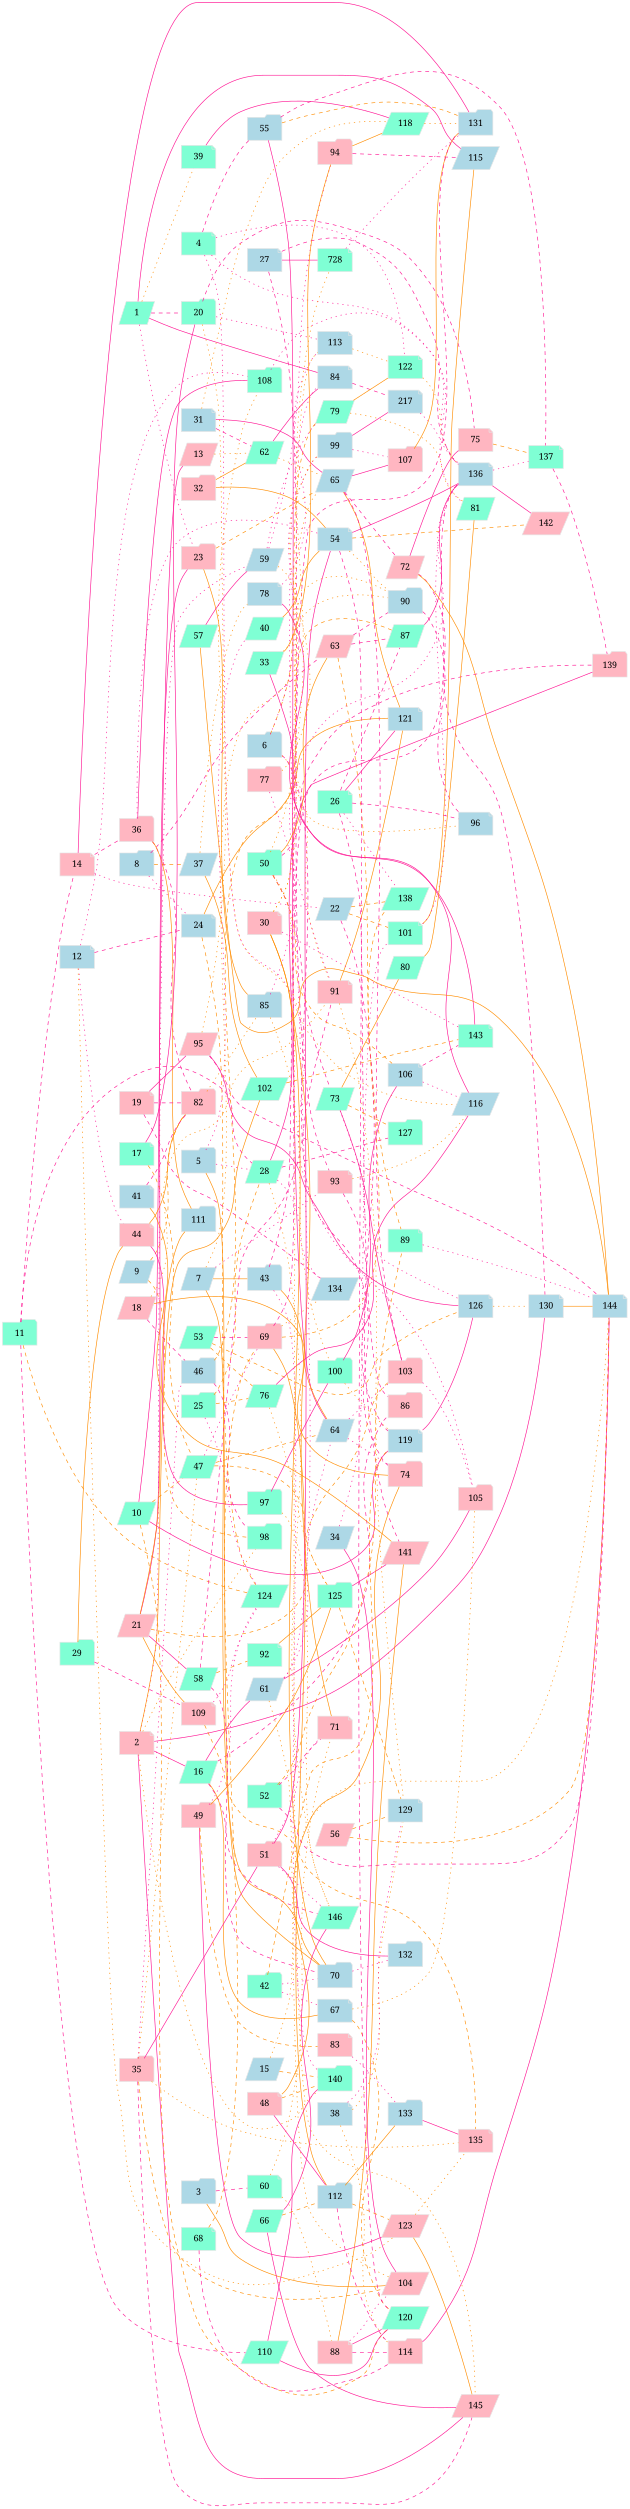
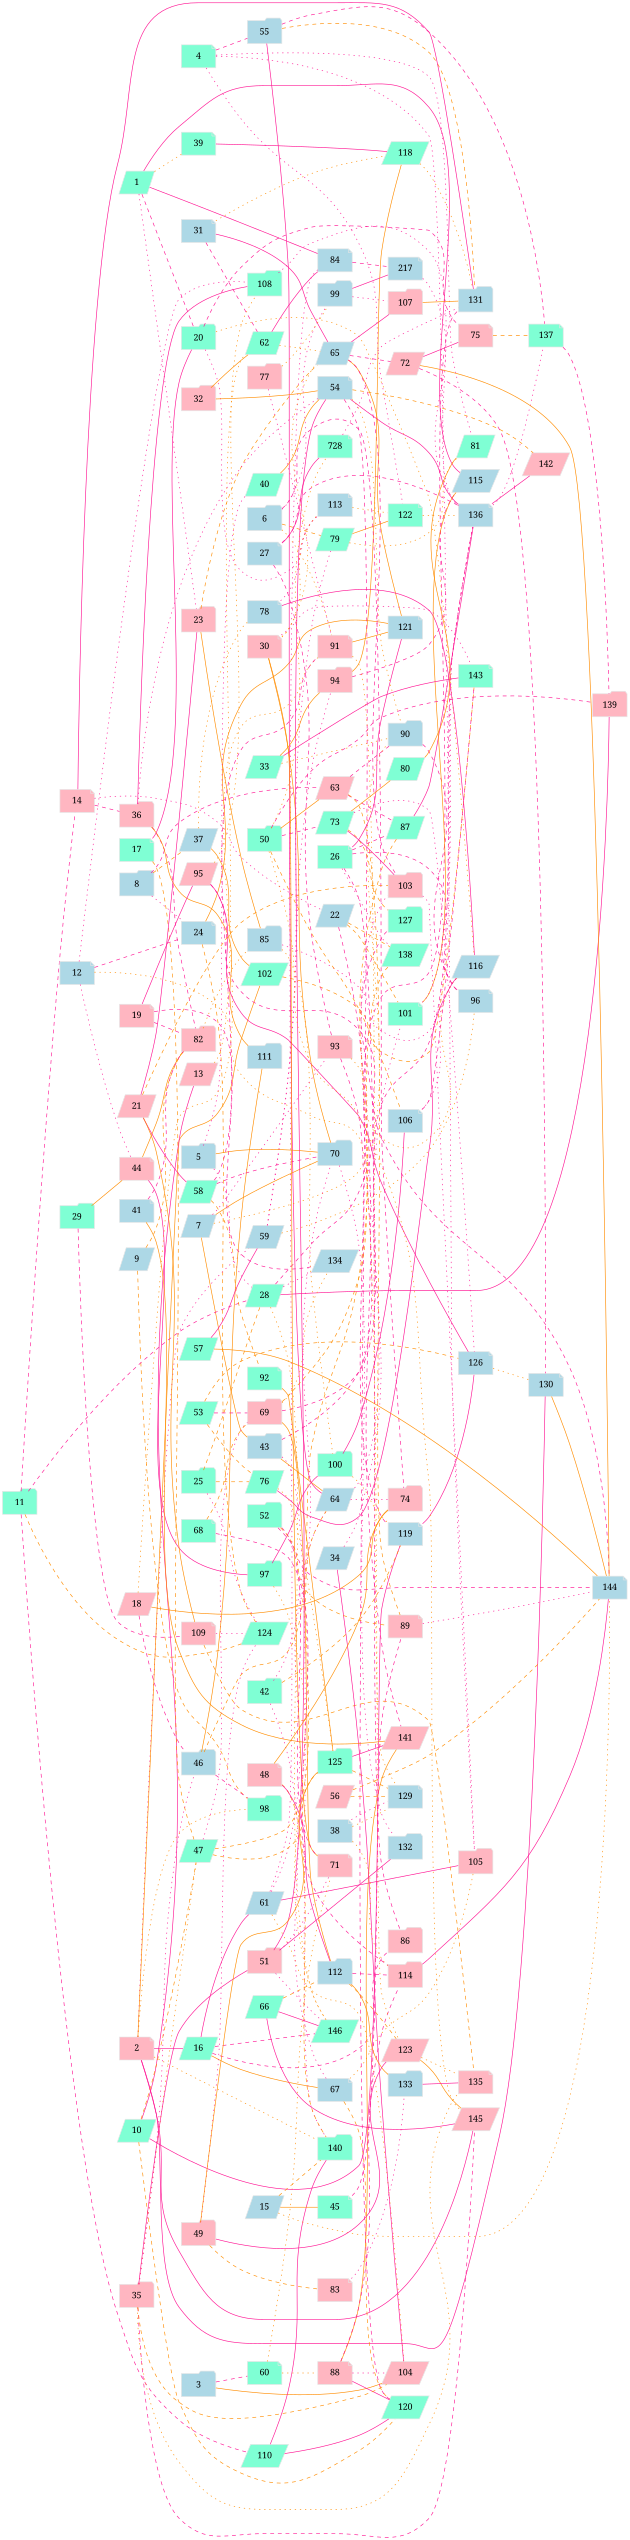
  graph {
    fontname="Noto Serif"
    rankdir=LR
    node [color=gray90 fillcolor=aquamarine fontname="Noto Serif" shape=parallelogram style=filled]
    edge [color=deeppink fontname="Noto Serif" style=dashed]
    20 [shape=folder]
    1
    23 [fillcolor=lightpink shape=folder]
    39 [shape=note]
    84 [fillcolor=lightblue shape=note]
    115 [fillcolor=lightblue]
    8 [fillcolor=lightblue shape=folder]
    24 [fillcolor=lightblue shape=note]
    37 [fillcolor=lightblue]
    63 [fillcolor=lightpink]
    75 [fillcolor=lightpink shape=note]
    113 [fillcolor=lightblue shape=note]
    116 [fillcolor=lightblue]
    65 [fillcolor=lightblue]
    85 [fillcolor=lightblue shape=folder]
    118
    n17 [fillcolor=lightblue label=217 shape=note]
    2 [fillcolor=lightpink shape=note]
    16
    59 [fillcolor=lightblue]
    98 [shape=folder]
    102
    130 [fillcolor=lightblue shape=note]
    140 [shape=folder]
    145 [fillcolor=lightpink]
    61 [fillcolor=lightblue]
    67 [fillcolor=lightblue shape=note]
    86 [fillcolor=lightpink shape=folder]
    146
    79
    96 [fillcolor=lightblue shape=note]
    94 [fillcolor=lightpink shape=folder]
    143 [shape=note]
    144 [fillcolor=lightblue shape=note]
    3 [fillcolor=lightblue shape=folder]
    60 [shape=note]
    104 [fillcolor=lightpink]
    71 [fillcolor=lightpink shape=note]
    88 [fillcolor=lightpink shape=note]
    4 [shape=note]
    55 [fillcolor=lightblue shape=folder]
    81
    105 [fillcolor=lightpink shape=folder]
    122 [shape=note]
    131 [fillcolor=lightblue shape=folder]
    64 [fillcolor=lightblue]
    137 [shape=note]
    136 [fillcolor=lightblue shape=note]
    5 [fillcolor=lightblue shape=folder]
    28
    40
    70 [fillcolor=lightblue shape=folder]
    134 [fillcolor=lightblue]
    127 [shape=folder]
    139 [fillcolor=lightpink shape=folder]
    54 [fillcolor=lightblue shape=note]
    132 [fillcolor=lightblue shape=folder]
    6 [fillcolor=lightblue shape=folder]
    74 [fillcolor=lightpink shape=folder]
    91 [fillcolor=lightpink shape=note]
    99 [fillcolor=lightblue shape=folder]
    121 [fillcolor=lightblue shape=note]
    129 [fillcolor=lightblue shape=note]
    107 [fillcolor=lightpink shape=folder]
    7 [fillcolor=lightblue]
    43 [fillcolor=lightblue shape=folder]
    90 [fillcolor=lightblue shape=folder]
    93 [fillcolor=lightpink shape=note]
    119 [fillcolor=lightblue shape=note]
    124
    78 [fillcolor=lightblue shape=note]
    87
-   89 [shape=note]
+   89 [fillcolor=lightpink shape=note]
    9 [fillcolor=lightblue]
    82 [fillcolor=lightpink shape=folder]
    13 [fillcolor=lightpink]
    10
    47
    120
    62
    69 [fillcolor=lightpink shape=folder]
    125 [shape=folder]
    126 [fillcolor=lightblue shape=note]
    11 [shape=folder]
    14 [fillcolor=lightpink shape=note]
    110
    22 [fillcolor=lightblue]
    36 [fillcolor=lightpink shape=folder]
    12 [fillcolor=lightblue shape=note]
    44 [fillcolor=lightpink shape=note]
    108 [shape=folder]
    123 [fillcolor=lightpink]
    97 [shape=folder]
    135 [fillcolor=lightpink shape=note]
    101 [shape=note]
    138
    141 [fillcolor=lightpink]
    111 [fillcolor=lightblue shape=folder]
    15 [fillcolor=lightblue]
+   45 [shape=note]
    133 [fillcolor=lightblue shape=folder]
    17 [shape=note]
    18 [fillcolor=lightpink]
    46 [fillcolor=lightblue shape=folder]
    19 [fillcolor=lightpink shape=note]
    95 [fillcolor=lightpink]
    21 [fillcolor=lightpink]
    58
    103 [fillcolor=lightpink shape=folder]
    109 [fillcolor=lightpink shape=note]
    92 [shape=note]
    72 [fillcolor=lightpink]
    100 [shape=folder]
    25 [shape=folder]
    76
    26 [shape=note]
    27 [fillcolor=lightblue shape=note]
    n118 [label=728 shape=note]
    142 [fillcolor=lightpink]
    29 [shape=folder]
    30 [fillcolor=lightpink shape=note]
    31 [fillcolor=lightblue shape=note]
    32 [fillcolor=lightpink shape=folder]
    33
    34 [fillcolor=lightblue]
    35 [fillcolor=lightpink shape=folder]
    51 [fillcolor=lightpink shape=folder]
    38 [fillcolor=lightblue shape=note]
    114 [fillcolor=lightpink shape=folder]
    41 [fillcolor=lightblue shape=note]
    42 [shape=folder]
    112 [fillcolor=lightblue shape=folder]
    48 [fillcolor=lightpink shape=note]
    49 [fillcolor=lightpink shape=folder]
    83 [fillcolor=lightpink shape=note]
    50 [shape=folder]
    73
    106 [fillcolor=lightblue shape=note]
    80
    52 [shape=folder]
    53
    56 [fillcolor=lightpink]
    57
    66
    68 [shape=note]
    77 [fillcolor=lightpink shape=folder]
    20 -- 75
    20 -- 113 [style=dotted]
    20 -- 116 [color=darkorange style=dotted]
    1 -- 20
    1 -- 23 [style=dotted]
    1 -- 39 [color=darkorange style=dotted]
    1 -- 84 [style=solid]
    1 -- 115 [style=solid]
    23 -- 65 [color=darkorange]
    23 -- 85 [color=darkorange style=solid]
    39 -- 118 [style=solid]
    84 -- n17
    8 -- 24 [style=dotted]
    8 -- 37 [color=darkorange]
    8 -- 63
    24 -- 121 [color=darkorange style=solid]
    24 -- 124 [color=darkorange]
    37 -- 102 [color=darkorange style=solid]
    37 -- 78 [color=darkorange style=dotted]
    63 -- 90
    63 -- 87
    63 -- 89 [color=darkorange]
    75 -- 137 [color=darkorange]
    113 -- 122 [color=darkorange style=dotted]
    65 -- 121 [color=darkorange style=solid]
    65 -- 107 [style=solid]
    65 -- 103
    65 -- 72
    85 -- 136 [style=dotted]
    85 -- 100 [color=darkorange style=dotted]
    118 -- 131 [color=darkorange style=dotted]
    n17 -- 136 [style=dotted]
    2 -- 16 [style=solid]
    2 -- 59 [style=dotted]
    2 -- 98 [color=darkorange style=dotted]
    2 -- 102 [color=darkorange style=solid]
    2 -- 130 [style=solid]
    2 -- 140 [color=darkorange style=dotted]
    2 -- 145 [style=solid]
    16 -- 61 [style=solid]
    16 -- 67 [color=darkorange style=solid]
    16 -- 86
    16 -- 146
    59 -- 79 [style=dotted]
    59 -- 96 [color=darkorange style=dotted]
    59 -- 94 [style=dotted]
    102 -- 143 [color=darkorange]
    130 -- 144 [color=darkorange style=solid]
    61 -- 84 [style=dotted]
    61 -- 104 [color=darkorange style=dotted]
    61 -- 105 [style=solid]
    61 -- 64 [style=dotted]
    67 -- 105 [color=darkorange style=dotted]
    67 -- 120 [color=darkorange]
    79 -- 81 [color=darkorange style=dotted]
    79 -- 122 [color=darkorange style=solid]
    94 -- 115
    94 -- 118 [color=darkorange style=solid]
    3 -- 60
    3 -- 104 [color=darkorange style=solid]
    60 -- 71 [color=darkorange style=dotted]
    60 -- 88 [color=darkorange style=dotted]
    88 -- 104 [style=dotted]
    88 -- 120 [style=solid]
    88 -- 141 [color=darkorange style=solid]
    88 -- 114
    4 -- 55
    4 -- 81 [style=dotted]
    4 -- 105 [style=dotted]
    4 -- 122 [style=dotted]
    55 -- 131 [color=darkorange]
    55 -- 64 [style=solid]
    55 -- 137
    122 -- 136 [color=darkorange style=dotted]
    64 -- 74 [style=dotted]
    64 -- 103 [style=dotted]
    137 -- 139
    136 -- 137 [style=dotted]
    136 -- 142 [style=solid]
    5 -- 28 [style=dotted]
    5 -- 40 [style=dotted]
    5 -- 70 [color=darkorange style=solid]
    28 -- 146 [color=darkorange style=dotted]
    28 -- 134 [style=dotted]
    28 -- 127
    28 -- 139 [style=solid]
    40 -- 54 [color=darkorange style=solid]
    70 -- 132 [style=dotted]
    54 -- 136 [style=solid]
    54 -- 90 [color=darkorange style=dotted]
    54 -- 120
    54 -- 142 [color=darkorange]
    6 -- 79 [color=darkorange]
    6 -- 74
    6 -- 91 [color=darkorange style=dotted]
    6 -- 99 [style=dotted]
    91 -- 121 [color=darkorange style=solid]
    91 -- 129 [color=darkorange style=dotted]
    99 -- n17 [style=solid]
    99 -- 107 [style=dotted]
    107 -- 131 [color=darkorange style=solid]
    7 -- 70 [color=darkorange style=solid]
    7 -- 43 [color=darkorange style=solid]
    7 -- 90 [color=darkorange style=dotted]
    7 -- 93 [style=dotted]
    43 -- 140 [style=dotted]
    43 -- 131
    43 -- 64 [color=darkorange style=solid]
    90 -- 96
    93 -- 116 [color=darkorange style=dotted]
    93 -- 119
    119 -- 126 [style=solid]
    78 -- 113 [style=dotted]
    78 -- 116 [style=solid]
    87 -- 136 [style=solid]
    89 -- 144 [style=dotted]
    9 -- 98 [color=darkorange]
    9 -- 82 [color=darkorange]
    82 -- 85 [color=darkorange style=dotted]
    13 -- 62 [color=darkorange style=dotted]
    10 -- 119 [style=solid]
    10 -- 13 [style=solid]
    10 -- 47 [color=darkorange]
    10 -- 120 [color=darkorange]
    47 -- 64 [color=darkorange]
    47 -- 69 [style=dotted]
    47 -- 125 [color=darkorange]
    62 -- 84 [style=solid]
    62 -- 65 [color=darkorange style=dotted]
    69 -- 136
    69 -- 134 [color=darkorange style=dotted]
    69 -- 138 [color=darkorange]
    69 -- 112 [color=darkorange style=solid]
    125 -- 129 [color=darkorange]
    125 -- 141 [style=solid]
    126 -- 130 [color=darkorange style=dotted]
    11 -- 28
    11 -- 124 [color=darkorange]
    11 -- 14
    11 -- 110
    14 -- 131 [style=solid]
    14 -- 22 [style=dotted]
    14 -- 36
    110 -- 140 [style=solid]
    110 -- 120 [style=solid]
    22 -- 101 [color=darkorange]
    22 -- 138 [color=darkorange]
    22 -- 141
    36 -- 54 [style=dotted]
    36 -- 82
    36 -- 108 [style=solid]
    36 -- 111 [color=darkorange style=solid]
    12 -- 24
    12 -- 44 [style=dotted]
    12 -- 108 [style=dotted]
    12 -- 123 [color=darkorange style=dotted]
    44 -- 82 [color=darkorange style=solid]
    44 -- 97 [style=solid]
    108 -- 136 [style=dotted]
    123 -- 145 [color=darkorange style=solid]
    123 -- 135 [color=darkorange style=dotted]
    97 -- 146 [color=darkorange style=dotted]
    97 -- 100 [style=solid]
    101 -- 115 [color=darkorange style=solid]
    101 -- 136 [style=dotted]
    15 -- 140 [color=darkorange]
    15 -- 144 [color=darkorange style=dotted]
+   15 -- 45 [color=darkorange style=solid]
+   45 -- 89
    133 -- 135 [style=solid]
    17 -- 20 [style=solid]
    17 -- 47 [color=darkorange]
    18 -- 74 [color=darkorange style=solid]
    18 -- 91 [color=darkorange style=dotted]
    18 -- 46
    46 -- 98
    46 -- 87 [color=darkorange]
    19 -- 134
    19 -- 82
    19 -- 95 [style=solid]
    95 -- 144
    95 -- 126 [style=solid]
    95 -- 108 [color=darkorange style=dotted]
    21 -- 23 [style=solid]
-   21 -- 111 [color=darkorange style=solid]
+   46 -- 111 [color=darkorange style=solid]
    21 -- 58 [style=solid]
    21 -- 103 [color=darkorange]
    21 -- 109 [color=darkorange style=solid]
    58 -- 70
    58 -- 91
    58 -- 92 [color=darkorange]
    103 -- 105 [style=dotted]
    109 -- 124 [style=dotted]
    109 -- 135 [color=darkorange]
    92 -- 125 [color=darkorange style=solid]
    72 -- 75 [style=solid]
    72 -- 130
    72 -- 144 [color=darkorange style=solid]
    100 -- 119 [color=darkorange style=dotted]
    100 -- 106 [style=solid]
    25 -- 28 [color=darkorange]
    25 -- 124 [style=dotted]
    25 -- 76 [color=darkorange]
    76 -- 116 [style=solid]
    76 -- 125 [color=darkorange style=dotted]
    26 -- 86
    26 -- 96
    26 -- 121 [style=solid]
    26 -- 87
    26 -- 138 [style=dotted]
    27 -- 136
    27 -- 93
    27 -- n118 [style=solid]
    n118 -- 131 [style=dotted]
    29 -- 44 [color=darkorange style=solid]
    29 -- 109
    30 -- 113 [color=darkorange style=dotted]
    30 -- 65 [color=darkorange style=dotted]
    30 -- 143 [style=dotted]
    30 -- 71 [color=darkorange style=solid]
    30 -- 70 [color=darkorange style=solid]
    31 -- 65 [style=solid]
    31 -- 118 [color=darkorange style=dotted]
    31 -- 62
    32 -- 54 [color=darkorange style=solid]
    32 -- 62 [color=darkorange style=solid]
    33 -- 94 [color=darkorange style=solid]
    33 -- 143 [style=solid]
    33 -- 90 [color=darkorange style=dotted]
    34 -- 104 [style=solid]
    34 -- 101 [style=dotted]
    35 -- 145
    35 -- 104 [color=darkorange]
    35 -- 47 [color=darkorange style=dotted]
    35 -- 135 [color=darkorange style=dotted]
    35 -- 46 [style=dotted]
    35 -- 51 [style=solid]
    51 -- 146 [style=dotted]
    51 -- 71 [style=dotted]
    51 -- 54 [style=solid]
    51 -- 132 [style=solid]
    38 -- 129 [color=darkorange style=dotted]
    38 -- 129 [style=dotted]
    38 -- 114 [color=darkorange style=dotted]
    114 -- 144 [style=solid]
    41 -- 82
    41 -- 141 [color=darkorange style=solid]
    42 -- 67 [style=dotted]
    42 -- 70 [style=dotted]
    42 -- 119 [color=darkorange]
    112 -- 123 [color=darkorange]
    112 -- 133 [color=darkorange style=solid]
    112 -- 114
    48 -- 140 [color=darkorange]
    48 -- 74 [color=darkorange style=solid]
    48 -- 112 [style=solid]
    49 -- 124 [style=dotted]
    49 -- 125 [color=darkorange style=solid]
    49 -- 123 [style=solid]
    49 -- 83 [color=darkorange]
    83 -- 133 [style=dotted]
    50 -- 63 [color=darkorange style=solid]
    50 -- 145 [color=darkorange style=dotted]
    50 -- 139
    50 -- n118 [color=darkorange style=dotted]
    50 -- 73
    50 -- 106 [color=darkorange]
    73 -- 127 [color=darkorange]
    73 -- 126 [style=dotted]
    73 -- 103 [style=solid]
    73 -- 80 [color=darkorange style=solid]
    106 -- 116 [style=dotted]
    106 -- 143
    80 -- 81 [color=darkorange style=solid]
    52 -- 144
    52 -- 71
    52 -- 89 [color=darkorange]
    53 -- 69
    53 -- 126 [color=darkorange]
    53 -- 76 [color=darkorange]
    56 -- 144 [color=darkorange]
    56 -- 129 [color=darkorange]
    57 -- 59 [style=solid]
    57 -- 144 [color=darkorange style=solid]
    66 -- 145 [style=solid]
    66 -- 146 [style=solid]
    66 -- 112 [color=darkorange]
    68 -- 69 [color=darkorange]
    68 -- 114
    77 -- 91 [style=dotted]
    77 -- 99 [color=darkorange style=dotted]
  }
